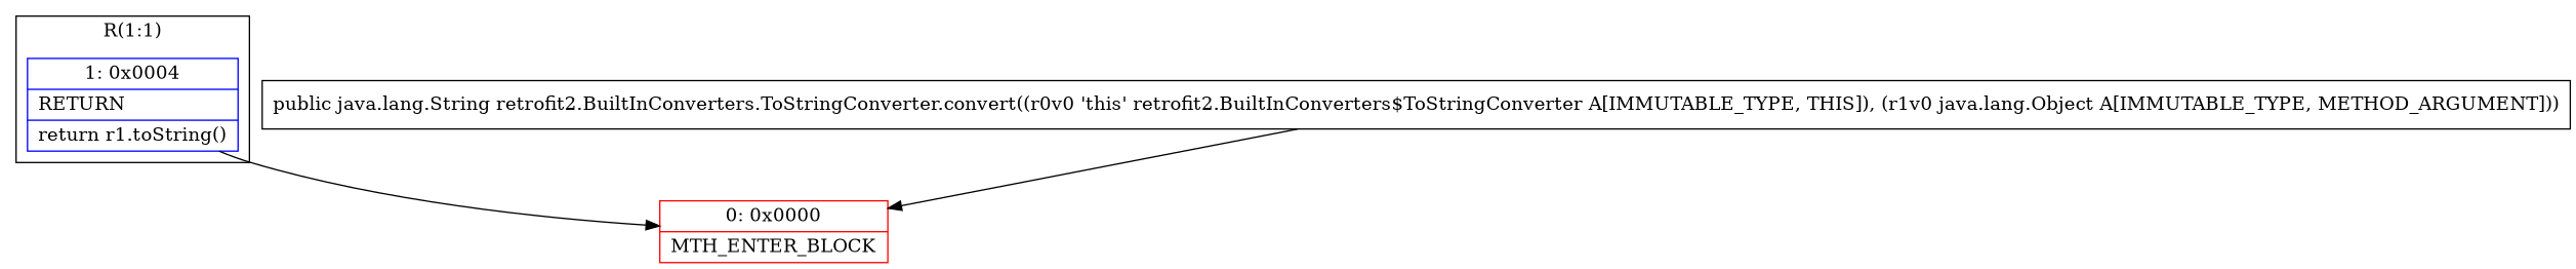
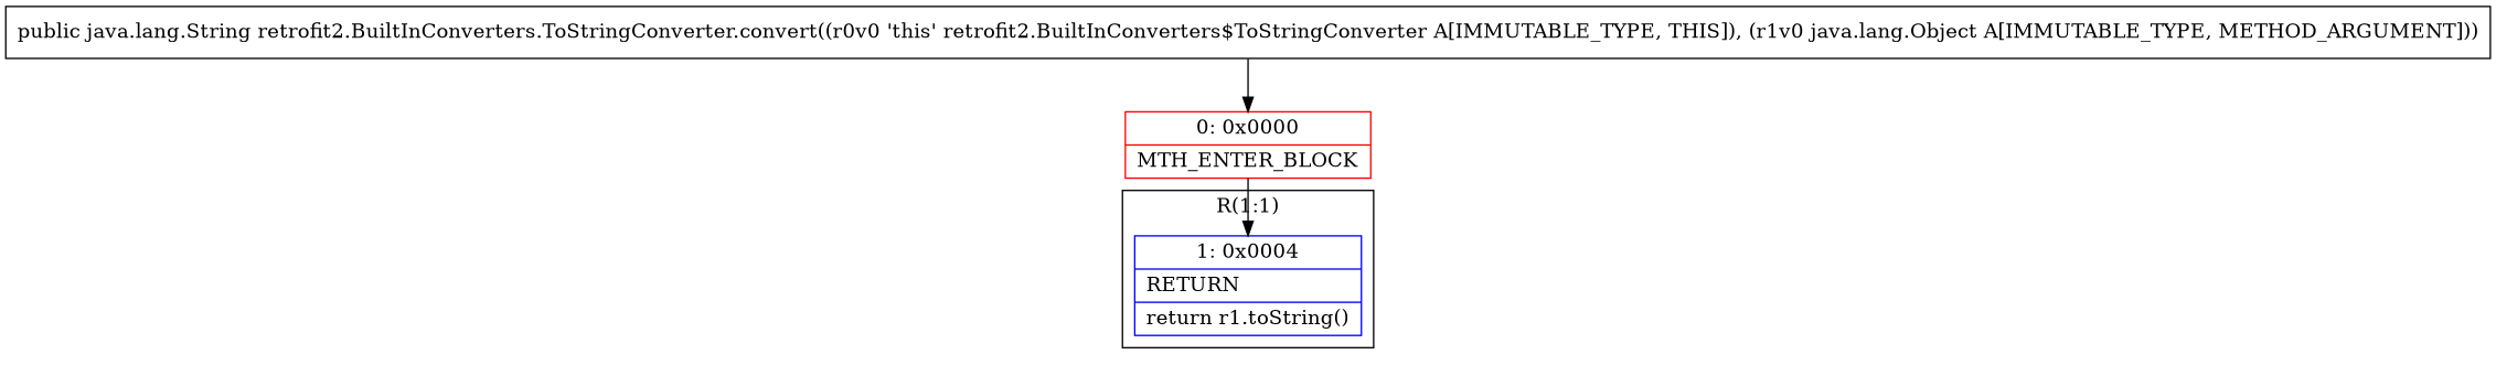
  digraph {
    node [shape=record]
    n1 [color=blue label="{1\:\ 0x0004|RETURN\l|return r1.toString()\l}"]
    n2 [color=red label="{0\:\ 0x0000|MTH_ENTER_BLOCK\l}"]
    n3 [label="{public java.lang.String retrofit2.BuiltInConverters.ToStringConverter.convert((r0v0 'this' retrofit2.BuiltInConverters$ToStringConverter A[IMMUTABLE_TYPE, THIS]), (r1v0 java.lang.Object A[IMMUTABLE_TYPE, METHOD_ARGUMENT])) }"]
    subgraph cluster_1 {
      label="R(1:1)"
      n1
    }
-   n1 -> n2
+   n2 -> n1
    n3 -> n2
  }
